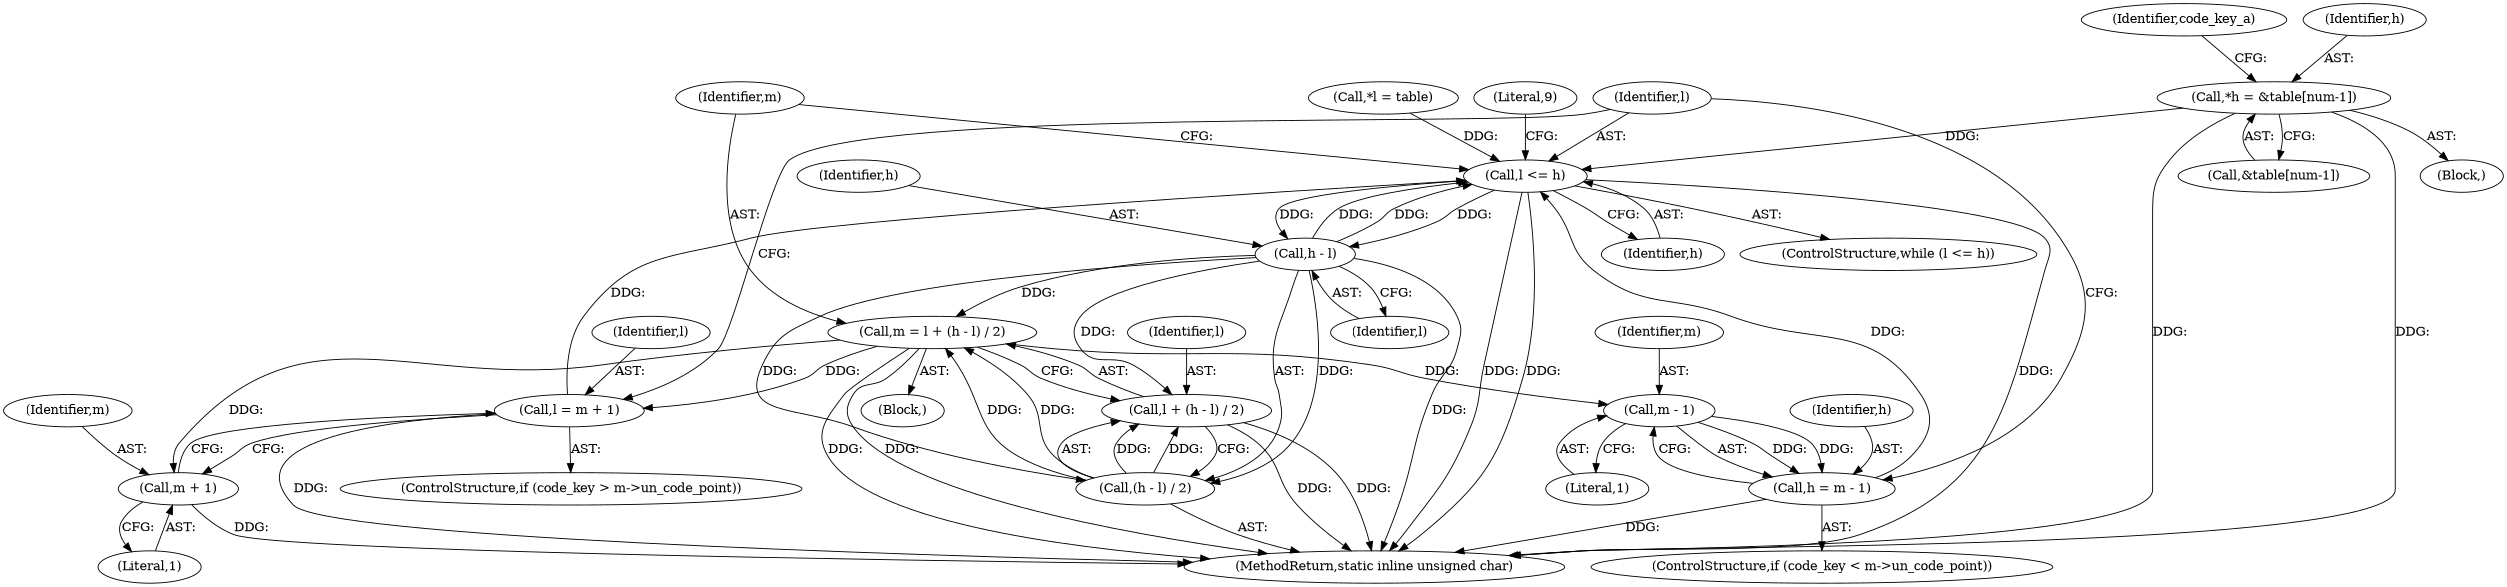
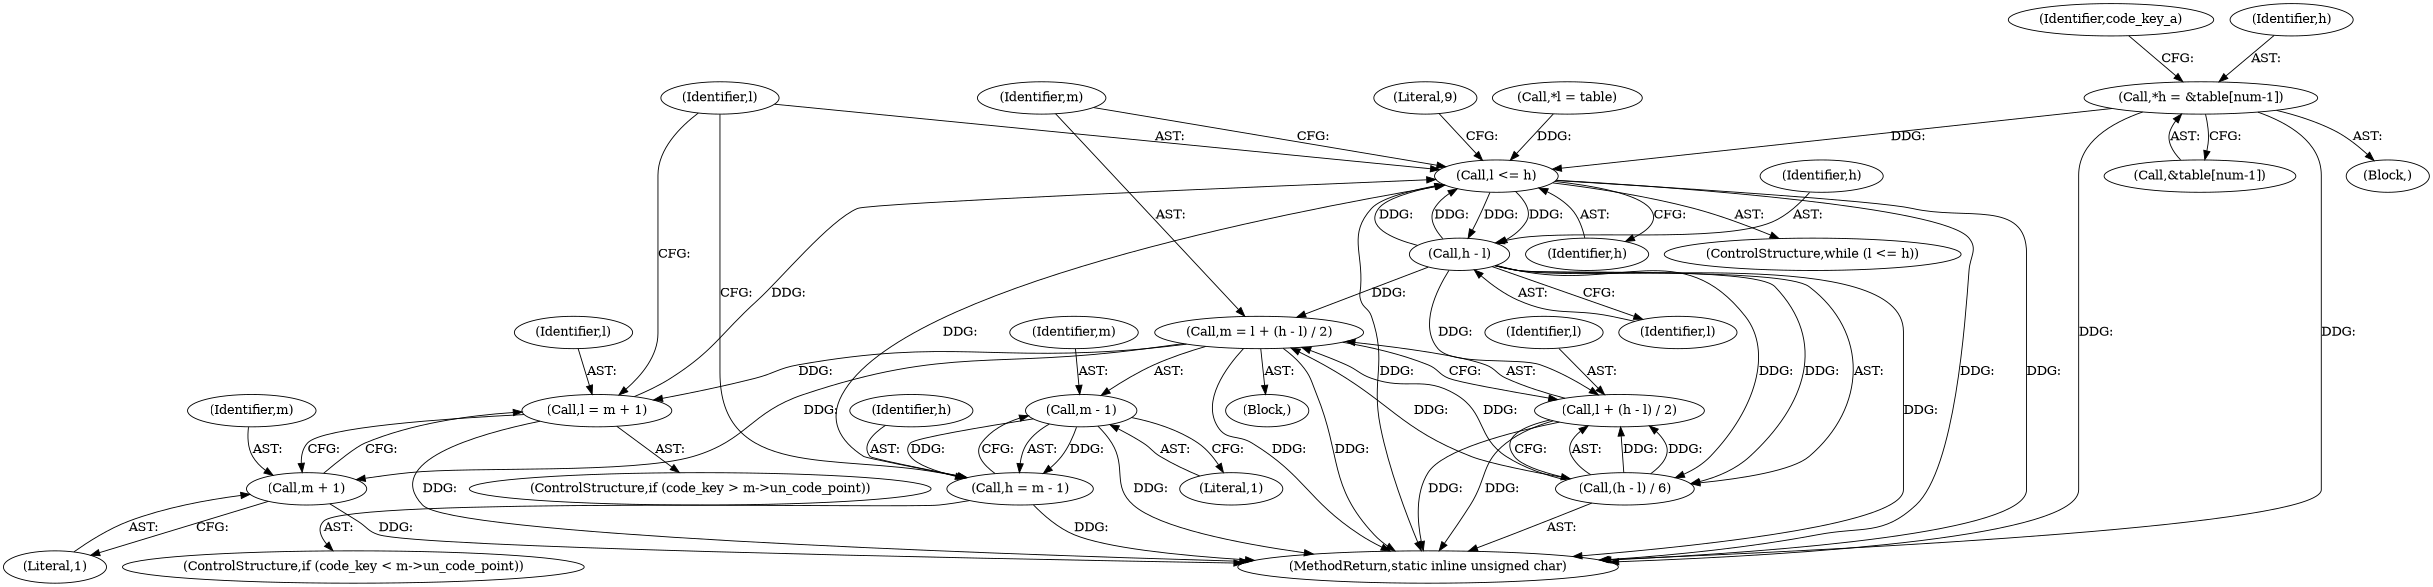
  digraph {
    n1 [label="(Call,*h = &table[num-1])"]
    n2 [label="(Call,l <= h)"]
    n3 [label="(Call,&table[num-1])"]
    n4 [label="(MethodReturn,static inline unsigned char)"]
    n5 [label="(Block,)"]
    n6 [label="(Call,h - l)"]
    n7 [label="(Identifier,h)"]
    n8 [label="(ControlStructure,while (l <= h))"]
    n9 [label="(Call,m = l + (h - l) / 2)"]
    n10 [label="(Call,l + (h - l) / 2)"]
-   n11 [label="(Call,(h - l) / 2)"]
+   n11 [label="(Call,(h - l) / 6)"]
    n12 [label="(Identifier,l)"]
    n13 [label="(Call,m - 1)"]
    n14 [label="(Call,l = m + 1)"]
    n15 [label="(Call,m + 1)"]
    n16 [label="(Block,)"]
    n17 [label="(Call,h = m - 1)"]
    n18 [label="(Literal,1)"]
    n19 [label="(ControlStructure,if (code_key > m->un_code_point))"]
    n20 [label="(Literal,1)"]
    n21 [label="(ControlStructure,if (code_key < m->un_code_point))"]
    n22 [label="(Identifier,m)"]
    n23 [label="(Identifier,m)"]
    n24 [label="(Identifier,code_key_a)"]
    n25 [label="(Identifier,h)"]
    n26 [label="(Identifier,l)"]
    n27 [label="(Literal,9)"]
    n28 [label="(Call,*l = table)"]
    n29 [label="(Identifier,l)"]
    n30 [label="(Identifier,m)"]
    n31 [label="(Identifier,h)"]
    n32 [label="(Identifier,h)"]
    n33 [label="(Identifier,l)"]
    n1 -> n2 [label="DDG: "]
    n1 -> n3 [label="CFG: "]
    n1 -> n4 [label="DDG: "]
    n1 -> n4 [label="DDG: "]
    n1 -> n5 [label="AST: "]
    n2 -> n4 [label="DDG: "]
    n2 -> n4 [label="DDG: "]
    n2 -> n4 [label="DDG: "]
    n2 -> n6 [label="DDG: "]
    n2 -> n6 [label="DDG: "]
    n2 -> n7 [label="CFG: "]
    n2 -> n8 [label="AST: "]
    n3 -> n1 [label="AST: "]
    n6 -> n2 [label="DDG: "]
    n6 -> n2 [label="DDG: "]
    n6 -> n4 [label="DDG: "]
    n6 -> n9 [label="DDG: "]
    n6 -> n10 [label="DDG: "]
    n6 -> n11 [label="AST: "]
    n6 -> n11 [label="DDG: "]
    n6 -> n11 [label="DDG: "]
    n6 -> n12 [label="CFG: "]
    n7 -> n2 [label="AST: "]
    n9 -> n4 [label="DDG: "]
    n9 -> n4 [label="DDG: "]
    n9 -> n10 [label="CFG: "]
-   n9 -> n13 [label="DDG: "]
+   n9 -> n13 [label="AST: "]
    n9 -> n14 [label="DDG: "]
    n9 -> n15 [label="DDG: "]
    n9 -> n16 [label="AST: "]
    n10 -> n4 [label="DDG: "]
    n10 -> n4 [label="DDG: "]
    n10 -> n9 [label="AST: "]
    n10 -> n11 [label="CFG: "]
    n11 -> n4 [label="AST: "]
    n11 -> n9 [label="DDG: "]
    n11 -> n9 [label="DDG: "]
    n11 -> n10 [label="AST: "]
    n11 -> n10 [label="DDG: "]
    n11 -> n10 [label="DDG: "]
    n12 -> n6 [label="AST: "]
+   n13 -> n4 [label="DDG: "]
    n13 -> n17 [label="AST: "]
    n13 -> n17 [label="DDG: "]
    n13 -> n17 [label="DDG: "]
    n13 -> n18 [label="CFG: "]
    n14 -> n2 [label="DDG: "]
    n14 -> n4 [label="DDG: "]
    n14 -> n15 [label="CFG: "]
    n14 -> n19 [label="AST: "]
    n15 -> n4 [label="DDG: "]
    n15 -> n14 [label="CFG: "]
    n15 -> n20 [label="CFG: "]
    n17 -> n2 [label="DDG: "]
    n17 -> n4 [label="DDG: "]
    n17 -> n13 [label="CFG: "]
    n17 -> n21 [label="AST: "]
    n18 -> n13 [label="AST: "]
    n20 -> n15 [label="AST: "]
    n22 -> n2 [label="CFG: "]
    n22 -> n9 [label="AST: "]
    n23 -> n15 [label="AST: "]
    n24 -> n1 [label="CFG: "]
    n25 -> n1 [label="AST: "]
    n26 -> n14 [label="AST: "]
    n27 -> n2 [label="CFG: "]
    n28 -> n2 [label="DDG: "]
    n29 -> n2 [label="AST: "]
    n29 -> n14 [label="CFG: "]
    n29 -> n17 [label="CFG: "]
    n30 -> n13 [label="AST: "]
    n31 -> n6 [label="AST: "]
    n32 -> n17 [label="AST: "]
    n33 -> n10 [label="AST: "]
  }
